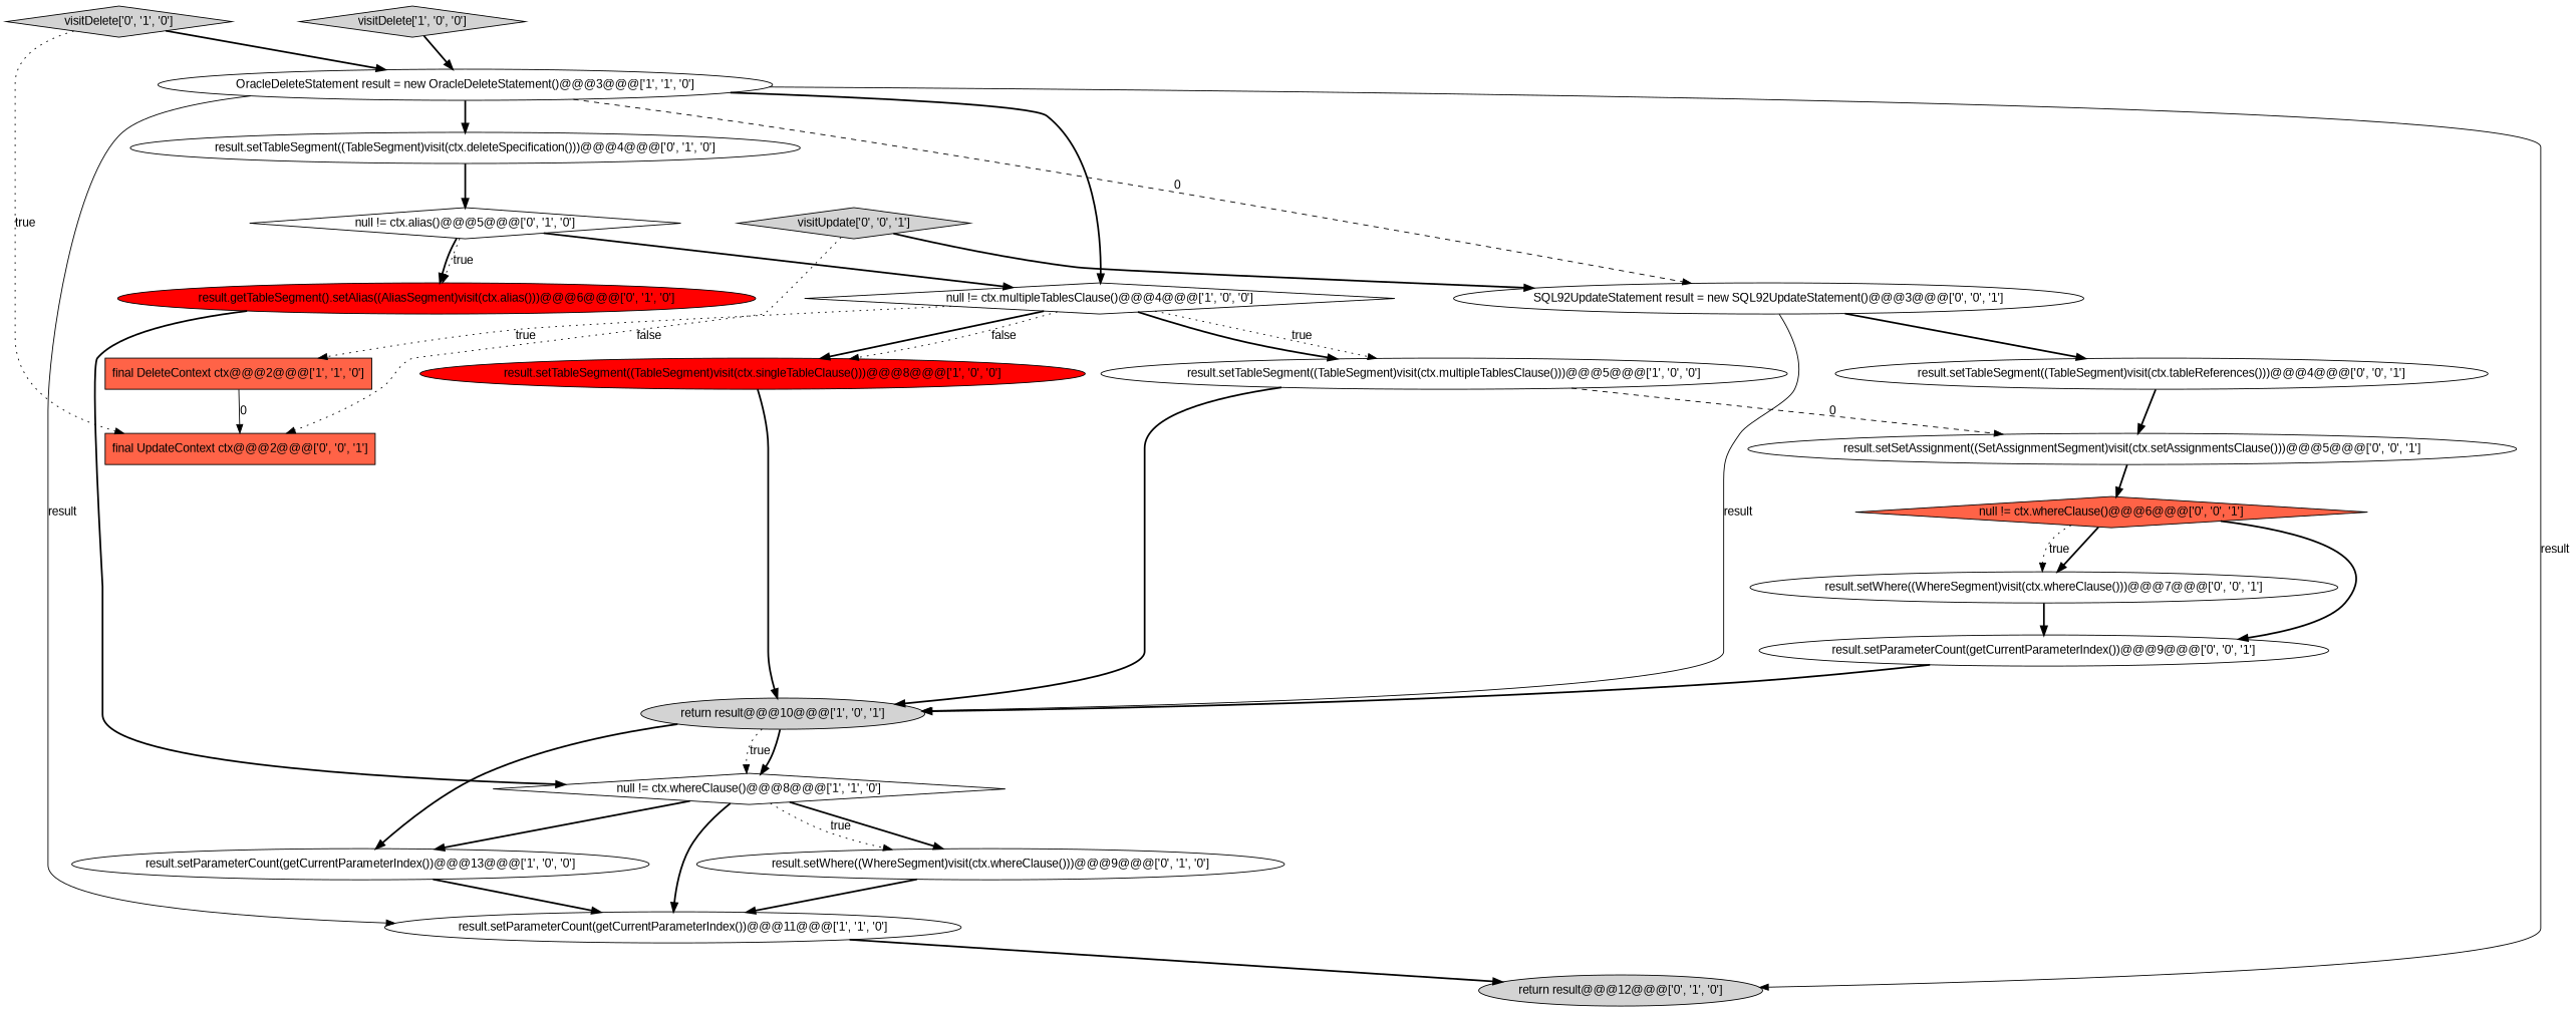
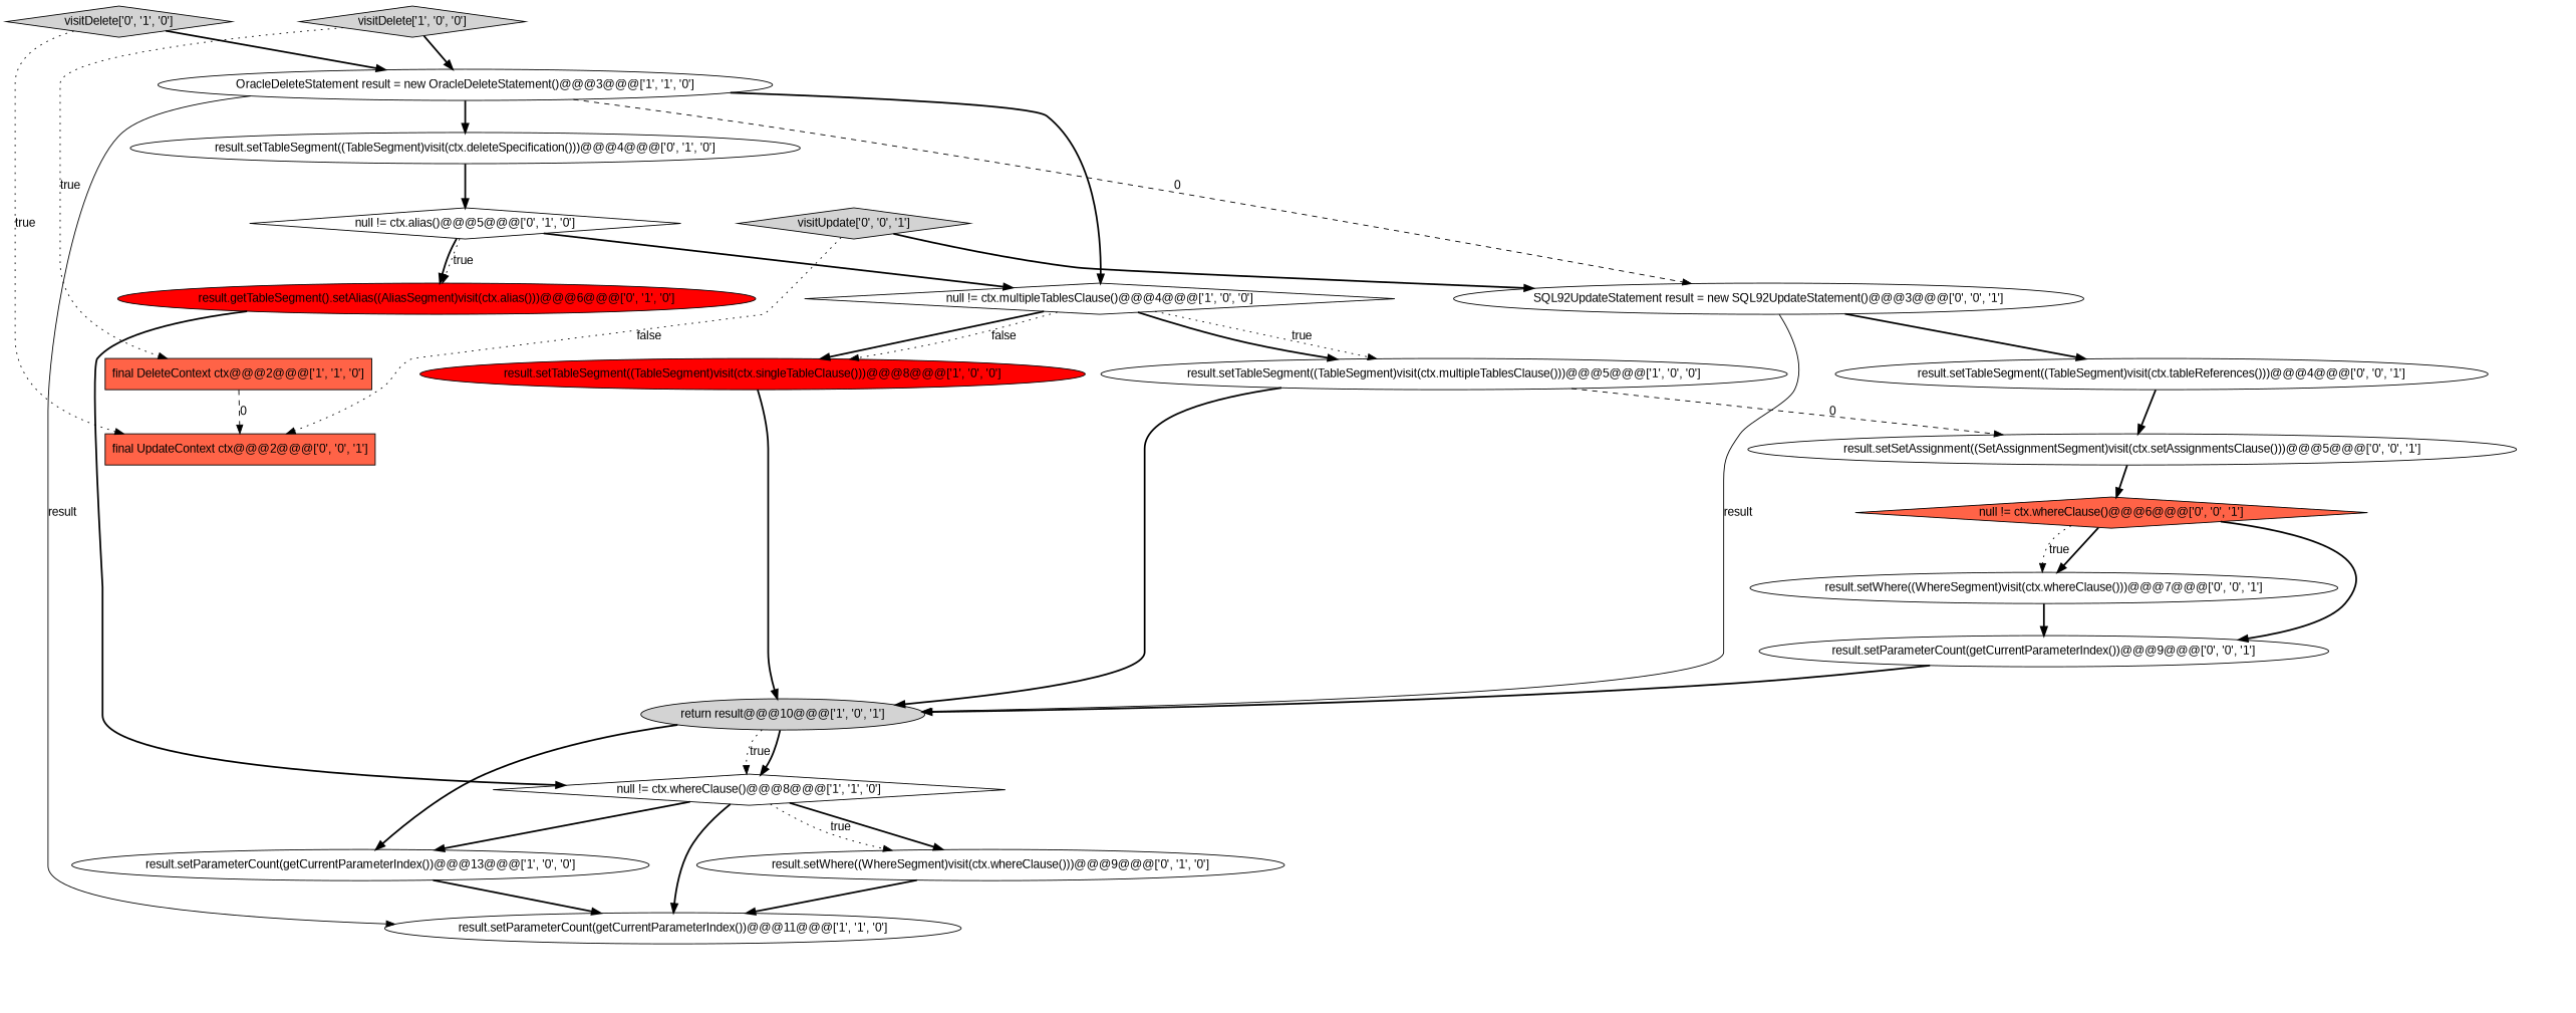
  digraph {
    fontname="Liberation Sans"
    node [fillcolor=white fontname="Liberation Sans" shape=ellipse style=filled]
    edge [fontname="Liberation Sans" style=bold]
    n1 [fillcolor=lightgray label="return result@@@10@@@['1', '0', '1']"]
    n2 [label="null != ctx.whereClause()@@@8@@@['1', '1', '0']" shape=diamond]
    n3 [label="result.setParameterCount(getCurrentParameterIndex())@@@13@@@['1', '0', '0']"]
    n4 [label="result.setWhere((WhereSegment)visit(ctx.whereClause()))@@@9@@@['0', '1', '0']"]
    n5 [label="result.setParameterCount(getCurrentParameterIndex())@@@11@@@['1', '1', '0']"]
    n6 [fillcolor=tomato label="final UpdateContext ctx@@@2@@@['0', '0', '1']" shape=box]
-   n7 [fillcolor=lightgray label="return result@@@12@@@['0', '1', '0']"]
    n8 [label="result.setWhere((WhereSegment)visit(ctx.whereClause()))@@@7@@@['0', '0', '1']"]
    n9 [label="result.setParameterCount(getCurrentParameterIndex())@@@9@@@['0', '0', '1']"]
    n10 [fillcolor=red label="result.getTableSegment().setAlias((AliasSegment)visit(ctx.alias()))@@@6@@@['0', '1', '0']"]
    n11 [fillcolor=tomato label="final DeleteContext ctx@@@2@@@['1', '1', '0']" shape=box]
    n12 [fillcolor=red label="result.setTableSegment((TableSegment)visit(ctx.singleTableClause()))@@@8@@@['1', '0', '0']"]
    n13 [fillcolor=lightgray label="visitDelete['0', '1', '0']" shape=diamond]
    n14 [label="OracleDeleteStatement result = new OracleDeleteStatement()@@@3@@@['1', '1', '0']"]
    n15 [label="SQL92UpdateStatement result = new SQL92UpdateStatement()@@@3@@@['0', '0', '1']"]
    n16 [label="result.setTableSegment((TableSegment)visit(ctx.deleteSpecification()))@@@4@@@['0', '1', '0']"]
    n17 [label="null != ctx.multipleTablesClause()@@@4@@@['1', '0', '0']" shape=diamond]
    n18 [label="result.setTableSegment((TableSegment)visit(ctx.tableReferences()))@@@4@@@['0', '0', '1']"]
    n19 [label="result.setSetAssignment((SetAssignmentSegment)visit(ctx.setAssignmentsClause()))@@@5@@@['0', '0', '1']"]
    n20 [label="null != ctx.alias()@@@5@@@['0', '1', '0']" shape=diamond]
    n21 [fillcolor=lightgray label="visitUpdate['0', '0', '1']" shape=diamond]
    n22 [label="result.setTableSegment((TableSegment)visit(ctx.multipleTablesClause()))@@@5@@@['1', '0', '0']"]
    n23 [fillcolor=tomato label="null != ctx.whereClause()@@@6@@@['0', '0', '1']" shape=diamond]
    n24 [fillcolor=lightgray label="visitDelete['1', '0', '0']" shape=diamond]
    n1 -> n2 [label=true style=dotted]
    n1 -> n2
    n1 -> n3
    n2 -> n3
    n2 -> n4
    n2 -> n4 [label=true style=dotted]
    n2 -> n5
    n3 -> n5
    n4 -> n5
-   n5 -> n7
    n8 -> n9
    n9 -> n1
    n10 -> n2
-   n11 -> n6 [label=0 style=solid]
+   n11 -> n6 [label=0 style=dashed]
    n12 -> n1
    n13 -> n6 [label=true style=dotted]
    n13 -> n14
    n14 -> n5 [label=result style=solid]
-   n14 -> n7 [label=result style=solid]
    n14 -> n15 [label=0 style=dashed]
    n14 -> n16
    n14 -> n17
    n15 -> n1 [label=result style=solid]
    n15 -> n18
    n16 -> n20
    n17 -> n12
    n17 -> n12 [label=false style=dotted]
    n17 -> n22 [label=true style=dotted]
    n17 -> n22
    n18 -> n19
    n19 -> n23
    n20 -> n10
    n20 -> n10 [label=true style=dotted]
    n20 -> n17
    n21 -> n6 [label=false style=dotted]
    n21 -> n15
    n22 -> n1
    n22 -> n19 [label=0 style=dashed]
    n23 -> n8
    n23 -> n8 [label=true style=dotted]
    n23 -> n9
-   n17 -> n11 [label=true style=dotted]
+   n24 -> n11 [label=true style=dotted]
    n24 -> n14
  }
